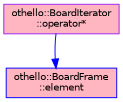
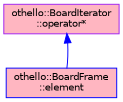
  digraph {
    rankdir=TB
    node [fillcolor=lightpink fontname=Helvetica fontsize=10 shape=record style=filled]
    n1 [color=purple fontcolor=black height=0.2 label="othello::BoardIterator\l::operator*" width=0.4]
    n2 [color=blue height=0.2 label="othello::BoardFrame\l::element" width=0.4]
-   n1 -> n2 [color=blue fontname=Helvetica fontsize=10 labelfontname=Helvetica labelfontsize=10 style=solid]
+   n2 -> n1 [color=blue fontname=Helvetica fontsize=10 labelfontname=Helvetica labelfontsize=10 style=solid]
  }
